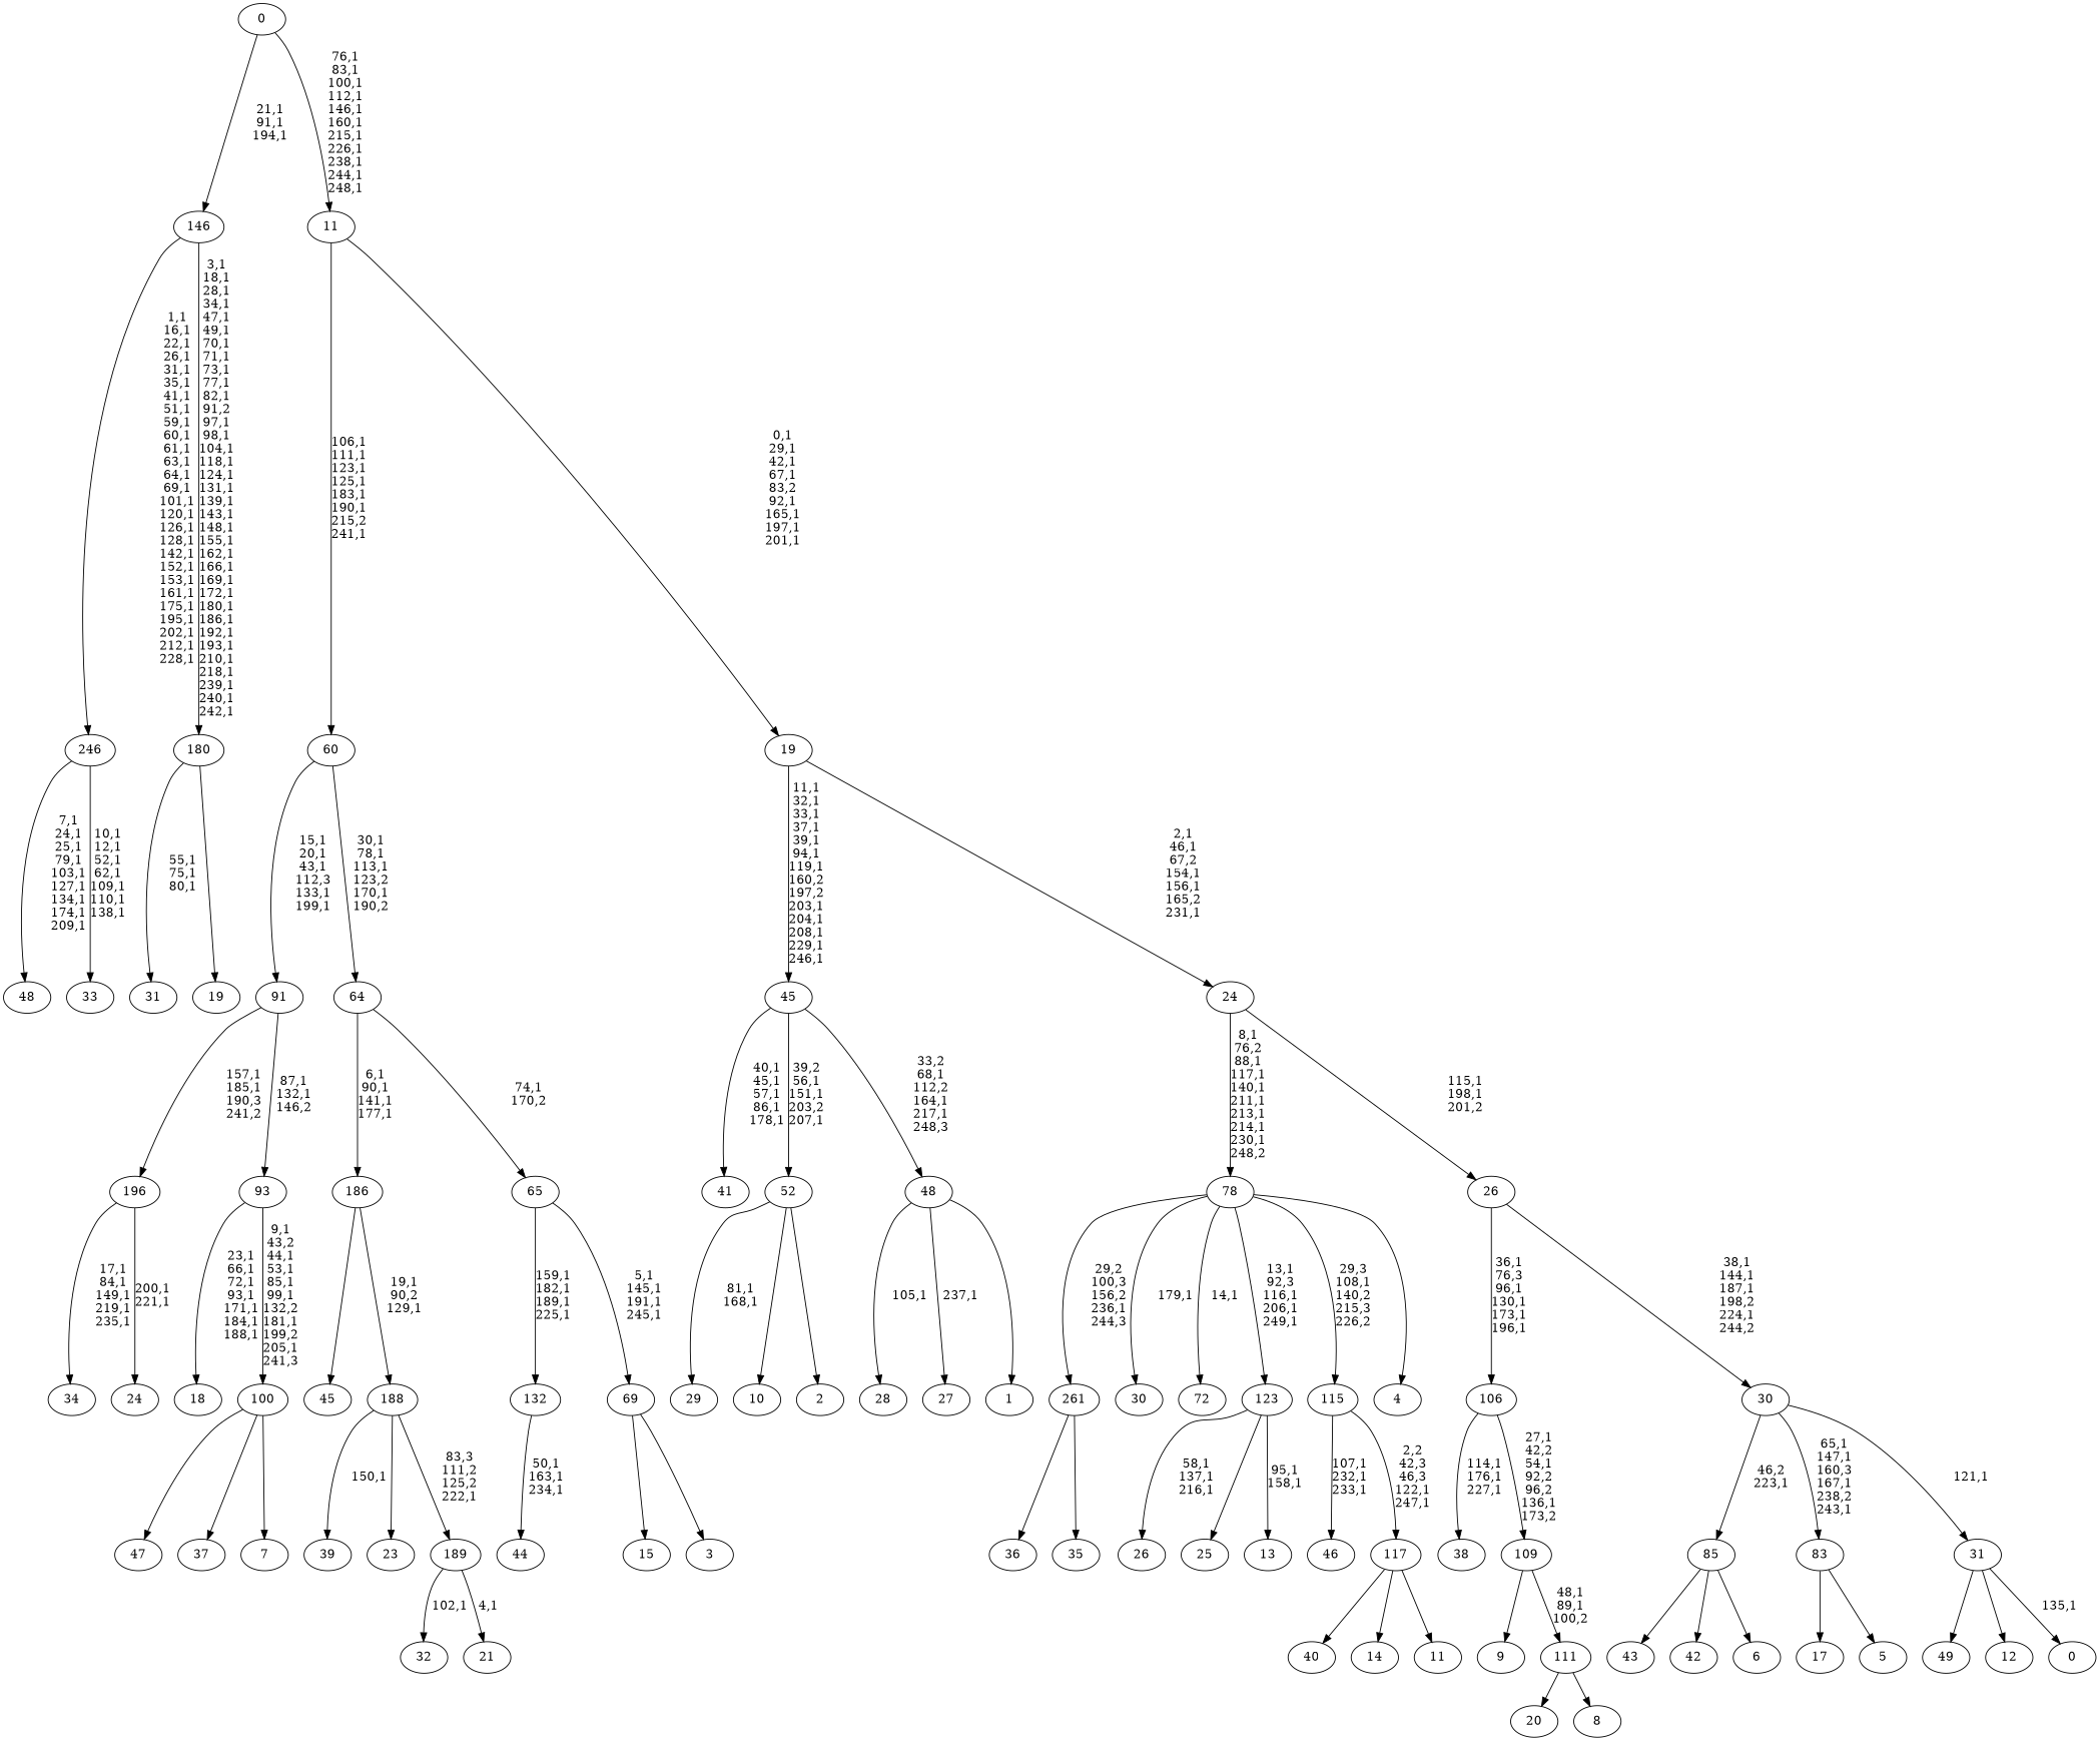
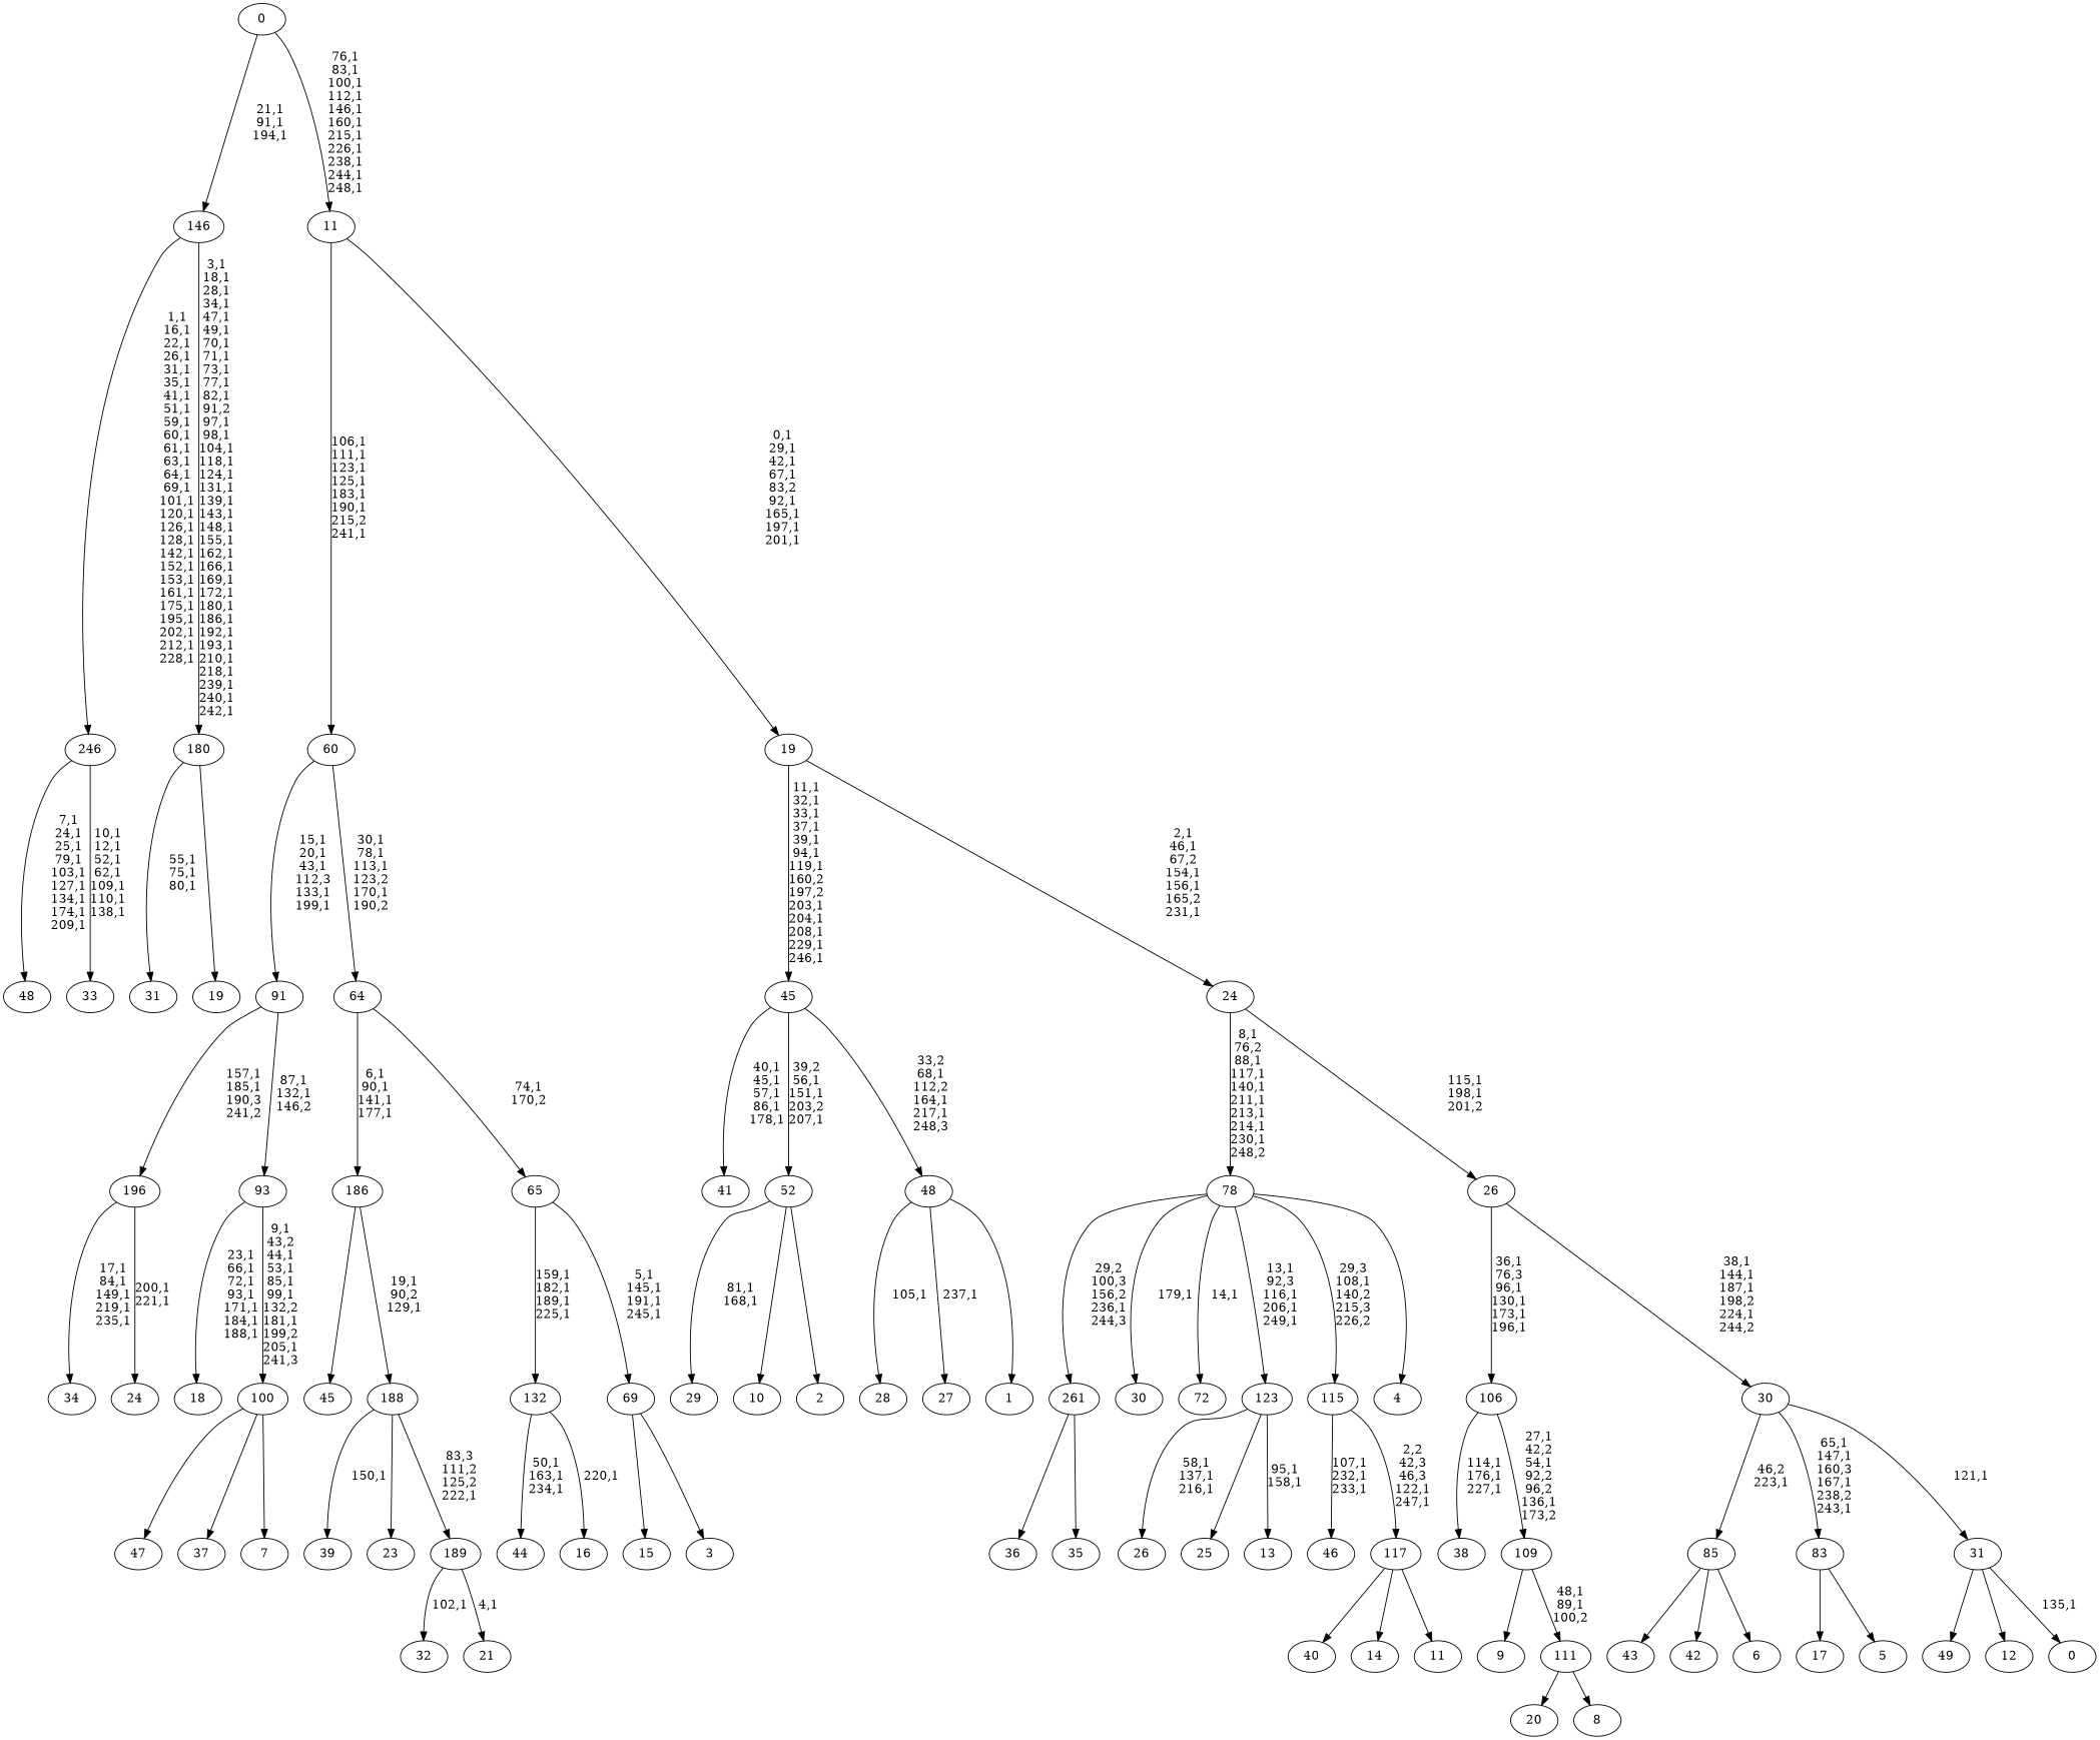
  digraph {
    n1 [label=49]
    n2 [label=48]
    n3 [label=47]
    n4 [label=46]
    n5 [label=45]
    n6 [label=44]
    n7 [label=43]
    n8 [label=42]
    n9 [label=41]
    n10 [label=40]
    n11 [label=39]
    n12 [label=38]
    n13 [label=37]
    n14 [label=36]
    n15 [label=35]
    261
    n17 [label=34]
    n18 [label=33]
    246
    n20 [label=32]
    n21 [label=31]
    n22 [label=30]
    n23 [label=29]
    n24 [label=28]
    n25 [label=27]
    n26 [label=26]
    n27 [label=25]
    n28 [label=24]
    196
    n30 [label=23]
    n31 [label=72]
    n32 [label=21]
    189
    188
    186
    n36 [label=20]
    n37 [label=19]
    180
    146
    n40 [label=18]
    n41 [label=17]
+   n42 [label=16]
    132
    n44 [label=15]
    n45 [label=14]
    n46 [label=13]
    123
    n48 [label=12]
    n49 [label=11]
    117
    115
    n52 [label=10]
    n53 [label=9]
    n54 [label=8]
    111
    109
    106
    n58 [label=7]
    100
    93
    91
    n62 [label=6]
    85
    n64 [label=5]
    83
    n66 [label=4]
    78
    n68 [label=3]
    69
    65
    64
    60
    n73 [label=2]
    52
    n75 [label=1]
    48
    45
    n78 [label=0]
    31
    30
    26
    24
    19
    11
    0
    261 -> n14
    261 -> n15
    246 -> n2 [label="7,1\n24,1\n25,1\n79,1\n103,1\n127,1\n134,1\n174,1\n209,1"]
    246 -> n18 [label="10,1\n12,1\n52,1\n62,1\n109,1\n110,1\n138,1"]
    196 -> n17 [label="17,1\n84,1\n149,1\n219,1\n235,1"]
    196 -> n28 [label="200,1\n221,1"]
    189 -> n20 [label="102,1"]
    189 -> n32 [label="4,1"]
    188 -> n11 [label="150,1"]
    188 -> n30
    188 -> 189 [label="83,3\n111,2\n125,2\n222,1"]
    186 -> n5
    186 -> 188 [label="19,1\n90,2\n129,1"]
    180 -> n21 [label="55,1\n75,1\n80,1"]
    180 -> n37
    146 -> 246 [label="1,1\n16,1\n22,1\n26,1\n31,1\n35,1\n41,1\n51,1\n59,1\n60,1\n61,1\n63,1\n64,1\n69,1\n101,1\n120,1\n126,1\n128,1\n142,1\n152,1\n153,1\n161,1\n175,1\n195,1\n202,1\n212,1\n228,1"]
    146 -> 180 [label="3,1\n18,1\n28,1\n34,1\n47,1\n49,1\n70,1\n71,1\n73,1\n77,1\n82,1\n91,2\n97,1\n98,1\n104,1\n118,1\n124,1\n131,1\n139,1\n143,1\n148,1\n155,1\n162,1\n166,1\n169,1\n172,1\n180,1\n186,1\n192,1\n193,1\n210,1\n218,1\n239,1\n240,1\n242,1"]
    132 -> n6 [label="50,1\n163,1\n234,1"]
+   132 -> n42 [label="220,1"]
    123 -> n26 [label="58,1\n137,1\n216,1"]
    123 -> n27
    123 -> n46 [label="95,1\n158,1"]
    117 -> n10
    117 -> n45
    117 -> n49
    115 -> n4 [label="107,1\n232,1\n233,1"]
    115 -> 117 [label="2,2\n42,3\n46,3\n122,1\n247,1"]
    111 -> n36
    111 -> n54
    109 -> n53
    109 -> 111 [label="48,1\n89,1\n100,2"]
    106 -> n12 [label="114,1\n176,1\n227,1"]
    106 -> 109 [label="27,1\n42,2\n54,1\n92,2\n96,2\n136,1\n173,2"]
    100 -> n3
    100 -> n13
    100 -> n58
    93 -> n40 [label="23,1\n66,1\n72,1\n93,1\n171,1\n184,1\n188,1"]
    93 -> 100 [label="9,1\n43,2\n44,1\n53,1\n85,1\n99,1\n132,2\n181,1\n199,2\n205,1\n241,3"]
    91 -> 196 [label="157,1\n185,1\n190,3\n241,2"]
    91 -> 93 [label="87,1\n132,1\n146,2"]
    85 -> n7
    85 -> n8
    85 -> n62
    83 -> n41
    83 -> n64
    78 -> 261 [label="29,2\n100,3\n156,2\n236,1\n244,3"]
    78 -> n22 [label="179,1"]
    78 -> n31 [label="14,1"]
    78 -> 123 [label="13,1\n92,3\n116,1\n206,1\n249,1"]
    78 -> 115 [label="29,3\n108,1\n140,2\n215,3\n226,2"]
    78 -> n66
    69 -> n44
    69 -> n68
    65 -> 132 [label="159,1\n182,1\n189,1\n225,1"]
    65 -> 69 [label="5,1\n145,1\n191,1\n245,1"]
    64 -> 186 [label="6,1\n90,1\n141,1\n177,1"]
    64 -> 65 [label="74,1\n170,2"]
    60 -> 91 [label="15,1\n20,1\n43,1\n112,3\n133,1\n199,1"]
    60 -> 64 [label="30,1\n78,1\n113,1\n123,2\n170,1\n190,2"]
    52 -> n23 [label="81,1\n168,1"]
    52 -> n52
    52 -> n73
    48 -> n24 [label="105,1"]
    48 -> n25 [label="237,1"]
    48 -> n75
    45 -> n9 [label="40,1\n45,1\n57,1\n86,1\n178,1"]
    45 -> 52 [label="39,2\n56,1\n151,1\n203,2\n207,1"]
    45 -> 48 [label="33,2\n68,1\n112,2\n164,1\n217,1\n248,3"]
    31 -> n1
    31 -> n48
    31 -> n78 [label="135,1"]
    30 -> 85 [label="46,2\n223,1"]
    30 -> 83 [label="65,1\n147,1\n160,3\n167,1\n238,2\n243,1"]
    30 -> 31 [label="121,1"]
    26 -> 106 [label="36,1\n76,3\n96,1\n130,1\n173,1\n196,1"]
    26 -> 30 [label="38,1\n144,1\n187,1\n198,2\n224,1\n244,2"]
    24 -> 78 [label="8,1\n76,2\n88,1\n117,1\n140,1\n211,1\n213,1\n214,1\n230,1\n248,2"]
    24 -> 26 [label="115,1\n198,1\n201,2"]
    19 -> 45 [label="11,1\n32,1\n33,1\n37,1\n39,1\n94,1\n119,1\n160,2\n197,2\n203,1\n204,1\n208,1\n229,1\n246,1"]
    19 -> 24 [label="2,1\n46,1\n67,2\n154,1\n156,1\n165,2\n231,1"]
    11 -> 60 [label="106,1\n111,1\n123,1\n125,1\n183,1\n190,1\n215,2\n241,1"]
    11 -> 19 [label="0,1\n29,1\n42,1\n67,1\n83,2\n92,1\n165,1\n197,1\n201,1"]
    0 -> 146 [label="21,1\n91,1\n194,1"]
    0 -> 11 [label="76,1\n83,1\n100,1\n112,1\n146,1\n160,1\n215,1\n226,1\n238,1\n244,1\n248,1"]
  }
